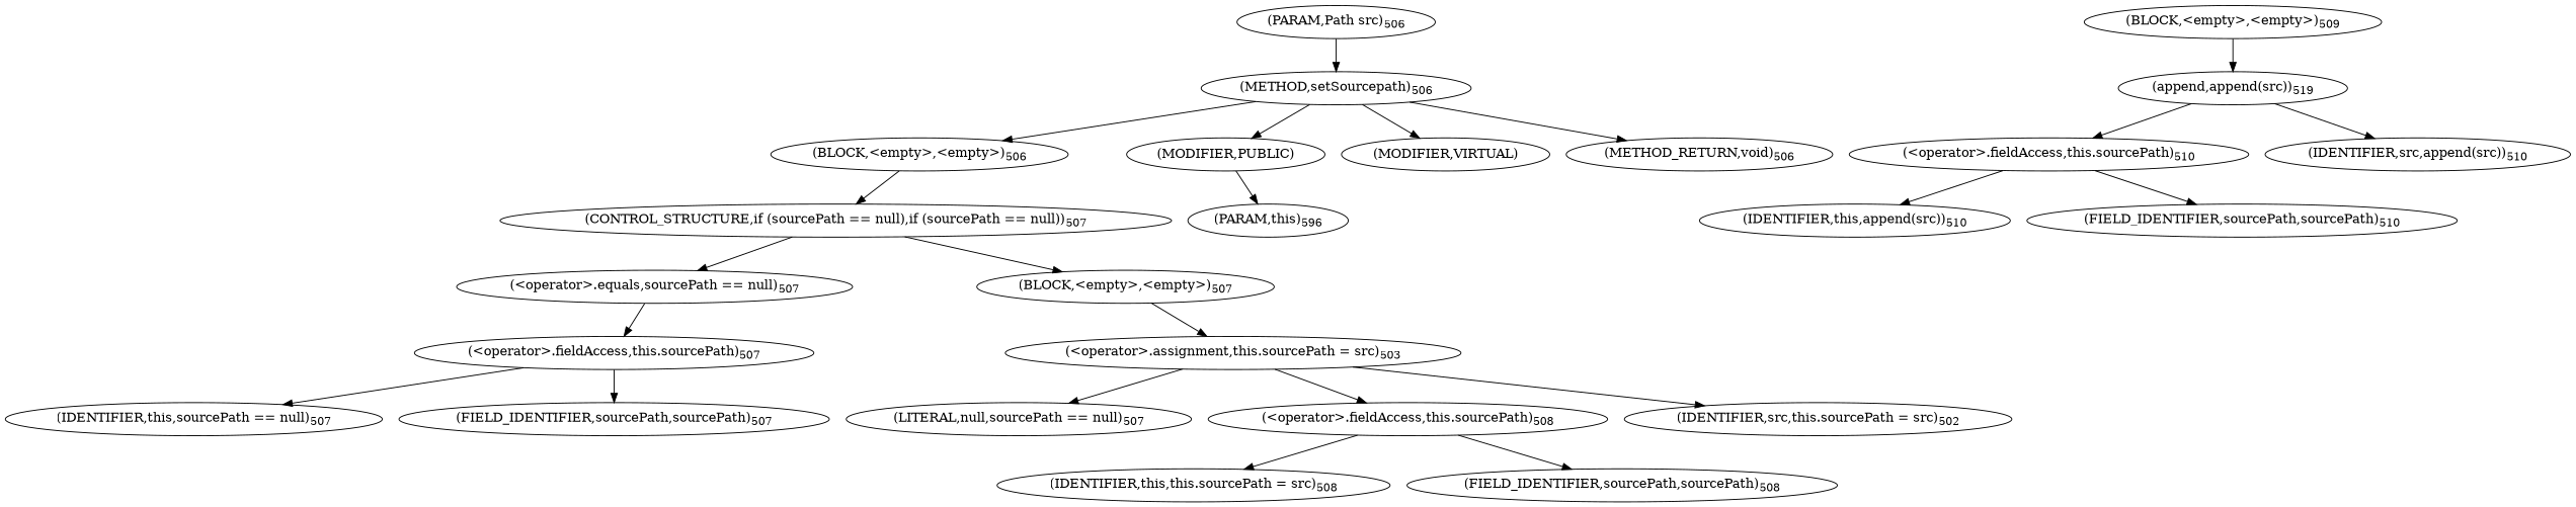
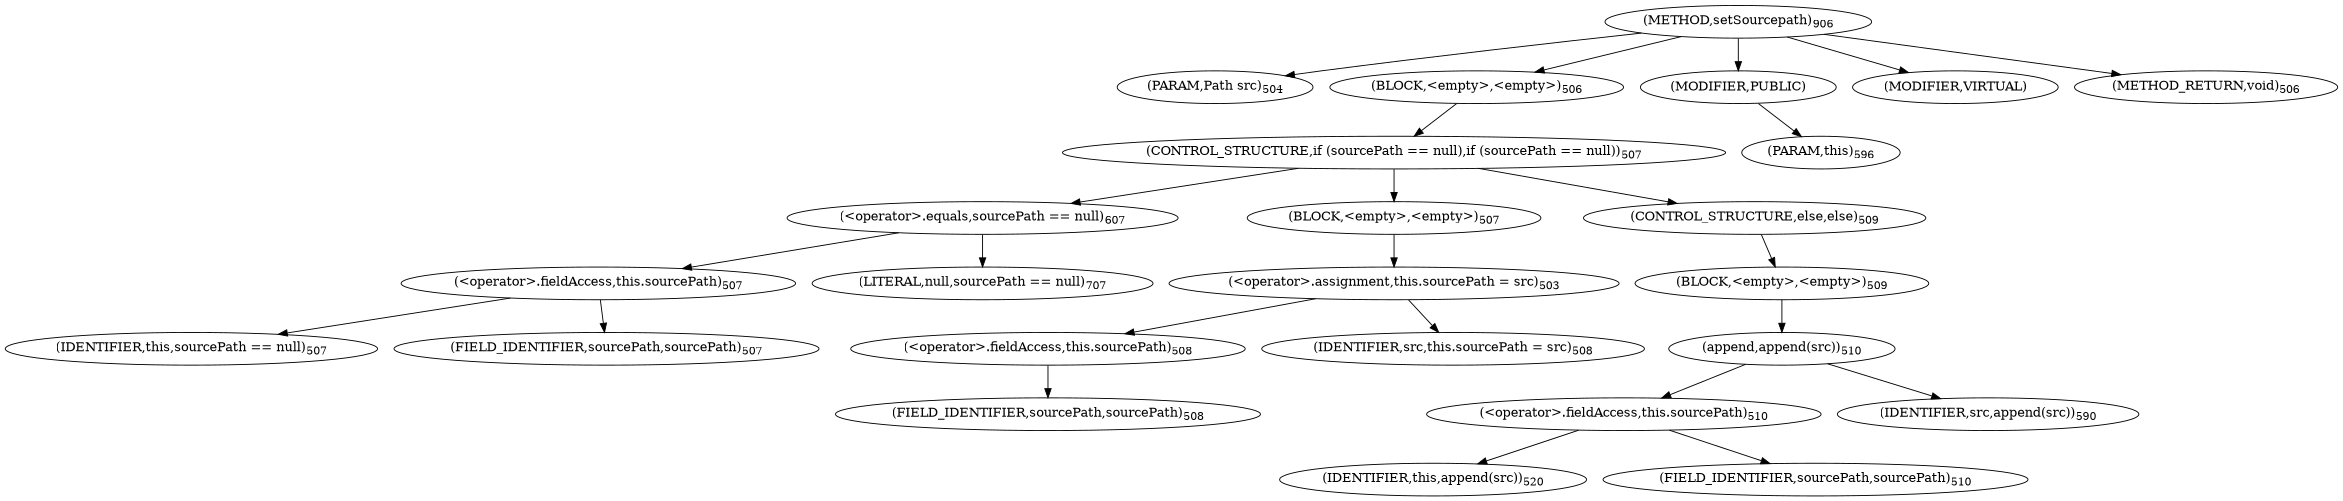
  digraph {
-   n1 [label=<(METHOD,setSourcepath)<SUB>506</SUB>>]
-   n2 [label=<(PARAM,Path src)<SUB>506</SUB>>]
+   n1 [label=<(METHOD,setSourcepath)<SUB>906</SUB>>]
+   n2 [label=<(PARAM,Path src)<SUB>504</SUB>>]
    n3 [label=<(BLOCK,&lt;empty&gt;,&lt;empty&gt;)<SUB>506</SUB>>]
    n4 [label=<(MODIFIER,PUBLIC)>]
    n5 [label=<(MODIFIER,VIRTUAL)>]
    n6 [label=<(METHOD_RETURN,void)<SUB>506</SUB>>]
    n7 [label=<(PARAM,this)<SUB>596</SUB>>]
    n8 [label=<(CONTROL_STRUCTURE,if (sourcePath == null),if (sourcePath == null))<SUB>507</SUB>>]
-   n9 [label=<(&lt;operator&gt;.equals,sourcePath == null)<SUB>507</SUB>>]
+   n9 [label=<(&lt;operator&gt;.equals,sourcePath == null)<SUB>607</SUB>>]
    n10 [label=<(BLOCK,&lt;empty&gt;,&lt;empty&gt;)<SUB>507</SUB>>]
+   n11 [label=<(CONTROL_STRUCTURE,else,else)<SUB>509</SUB>>]
    n12 [label=<(&lt;operator&gt;.fieldAccess,this.sourcePath)<SUB>507</SUB>>]
-   n13 [label=<(LITERAL,null,sourcePath == null)<SUB>507</SUB>>]
+   n13 [label=<(LITERAL,null,sourcePath == null)<SUB>707</SUB>>]
    n14 [label=<(&lt;operator&gt;.assignment,this.sourcePath = src)<SUB>503</SUB>>]
    n15 [label=<(BLOCK,&lt;empty&gt;,&lt;empty&gt;)<SUB>509</SUB>>]
    n16 [label=<(IDENTIFIER,this,sourcePath == null)<SUB>507</SUB>>]
    n17 [label=<(FIELD_IDENTIFIER,sourcePath,sourcePath)<SUB>507</SUB>>]
    n18 [label=<(&lt;operator&gt;.fieldAccess,this.sourcePath)<SUB>508</SUB>>]
-   n19 [label=<(IDENTIFIER,src,this.sourcePath = src)<SUB>502</SUB>>]
-   n20 [label=<(IDENTIFIER,this,this.sourcePath = src)<SUB>508</SUB>>]
+   n19 [label=<(IDENTIFIER,src,this.sourcePath = src)<SUB>508</SUB>>]
    n21 [label=<(FIELD_IDENTIFIER,sourcePath,sourcePath)<SUB>508</SUB>>]
-   n22 [label=<(append,append(src))<SUB>519</SUB>>]
+   n22 [label=<(append,append(src))<SUB>510</SUB>>]
    n23 [label=<(&lt;operator&gt;.fieldAccess,this.sourcePath)<SUB>510</SUB>>]
-   n24 [label=<(IDENTIFIER,src,append(src))<SUB>510</SUB>>]
-   n25 [label=<(IDENTIFIER,this,append(src))<SUB>510</SUB>>]
+   n24 [label=<(IDENTIFIER,src,append(src))<SUB>590</SUB>>]
+   n25 [label=<(IDENTIFIER,this,append(src))<SUB>520</SUB>>]
    n26 [label=<(FIELD_IDENTIFIER,sourcePath,sourcePath)<SUB>510</SUB>>]
-   n2 -> n1
+   n1 -> n2
    n1 -> n3
    n1 -> n4
    n1 -> n5
    n1 -> n6
    n3 -> n8
    n4 -> n7
    n8 -> n9
    n8 -> n10
+   n8 -> n11
    n9 -> n12
-   n14 -> n13
+   n9 -> n13
    n10 -> n14
+   n11 -> n15
    n12 -> n16
    n12 -> n17
    n14 -> n18
    n14 -> n19
    n15 -> n22
-   n18 -> n20
    n18 -> n21
    n22 -> n23
    n22 -> n24
    n23 -> n25
    n23 -> n26
  }
